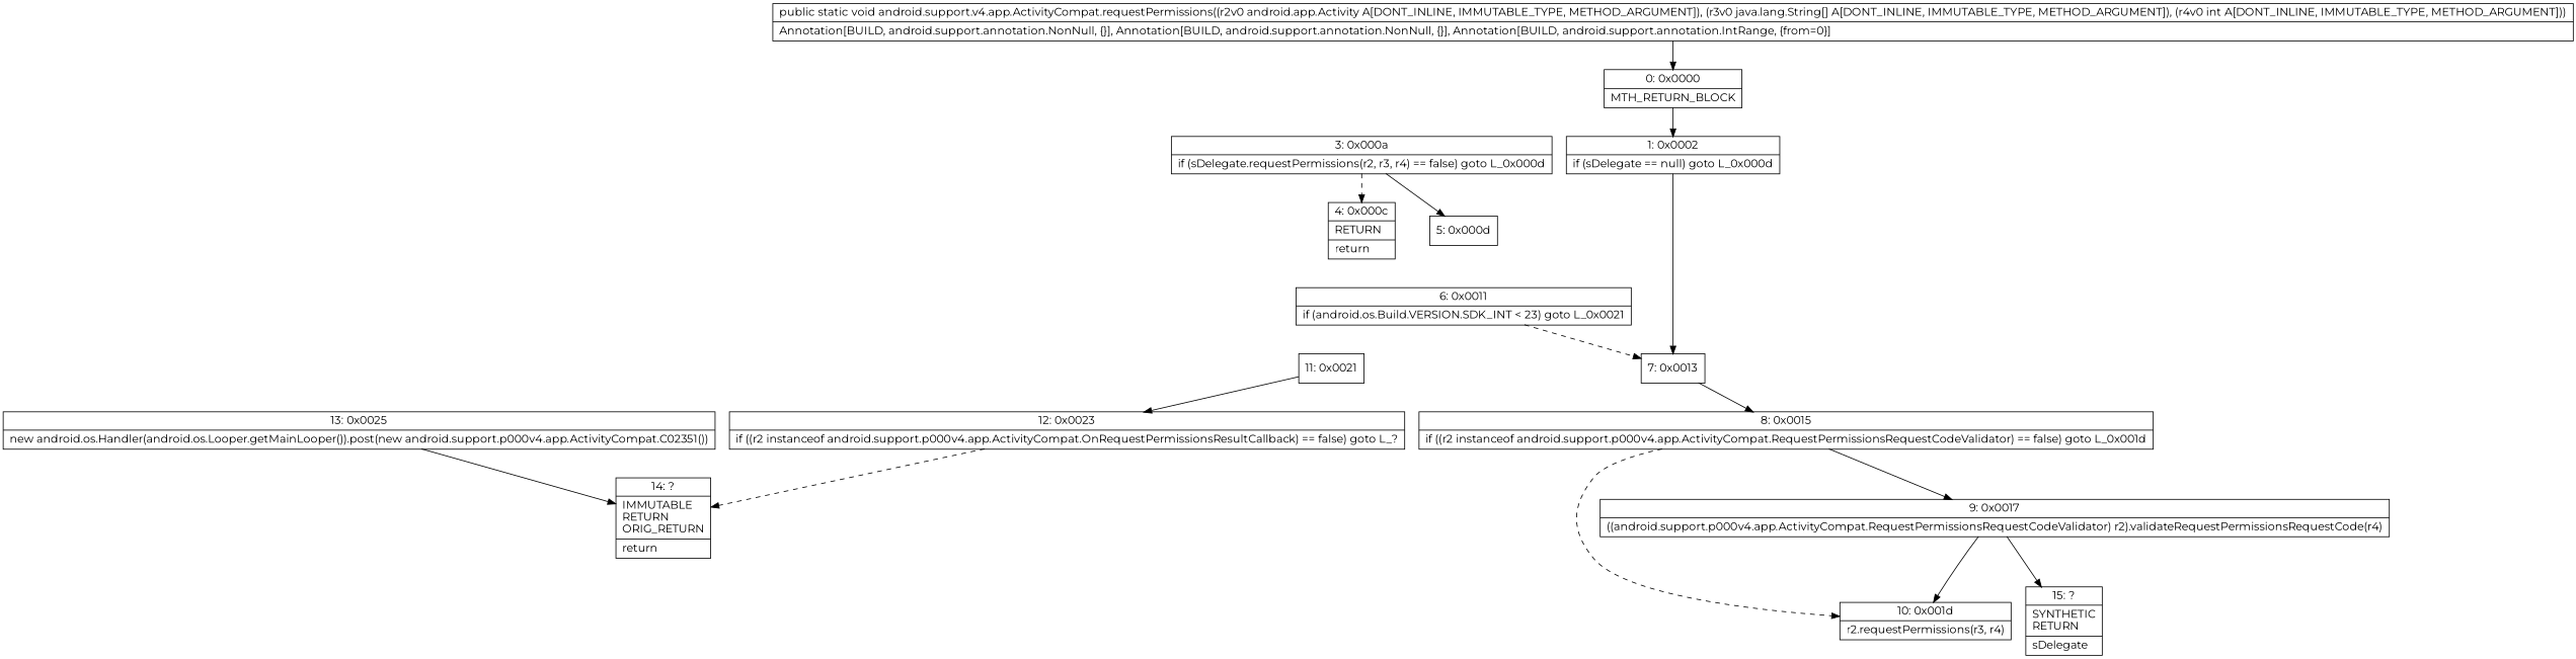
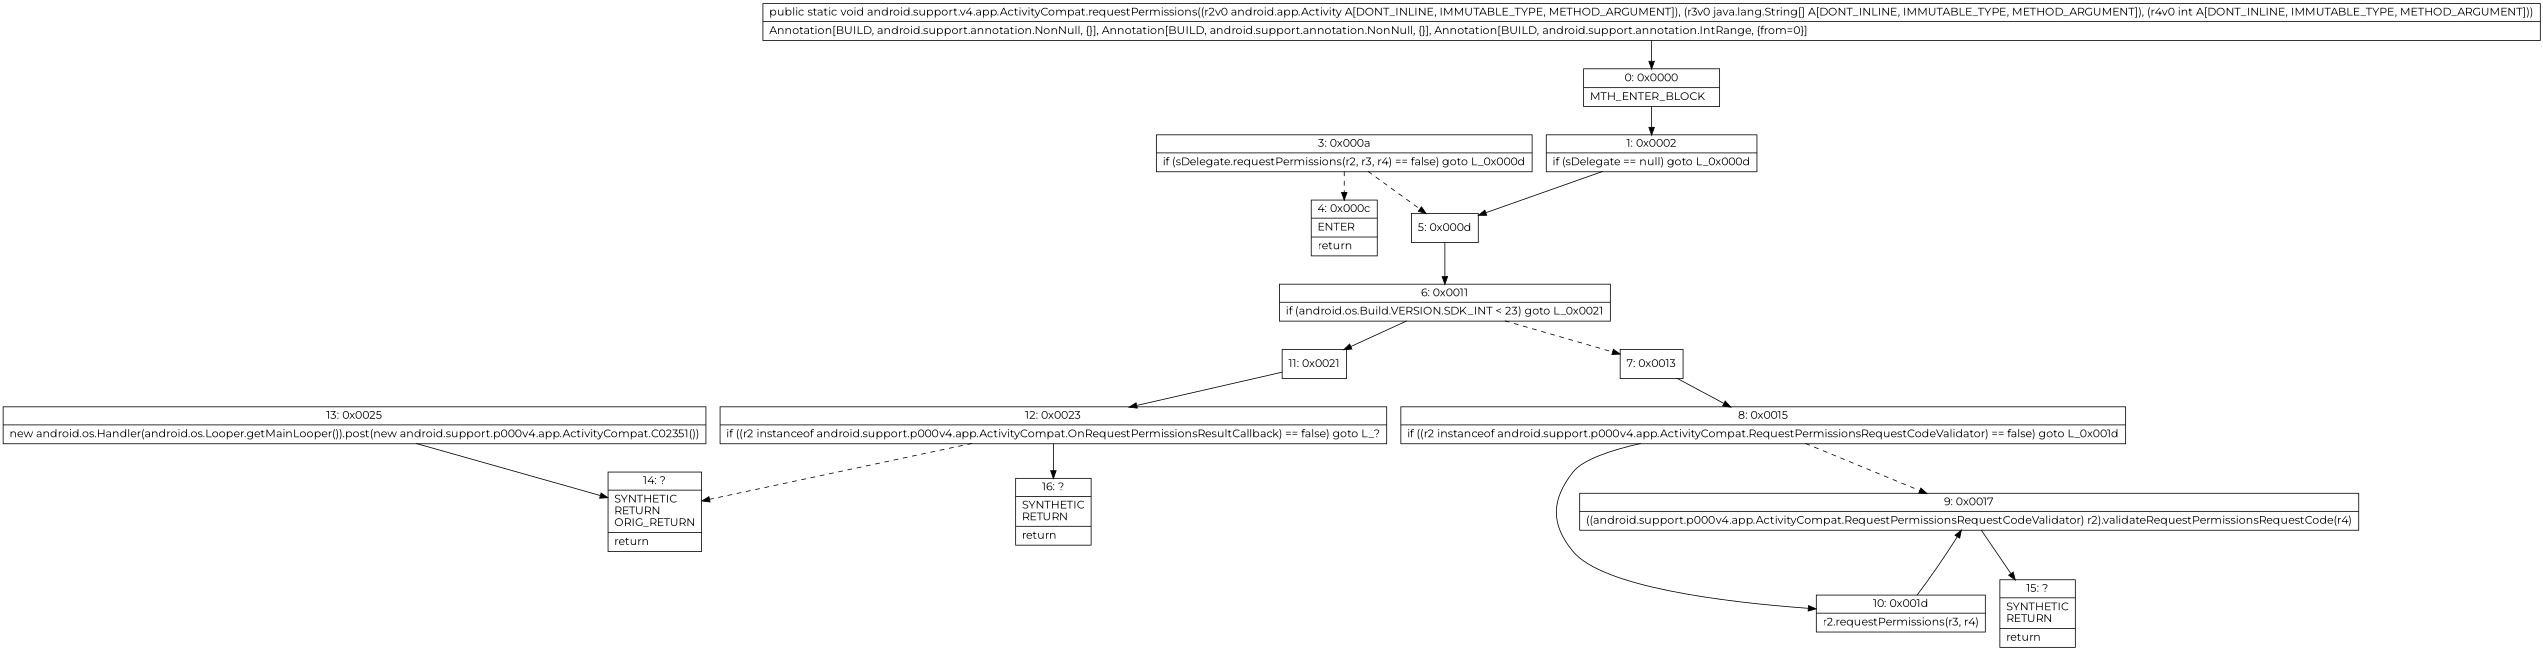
  digraph {
    fontname=Montserrat
    node [fontname=Montserrat shape=record]
    edge [fontname=Montserrat]
-   n1 [label="{0\:\ 0x0000|MTH_RETURN_BLOCK\l}"]
+   n1 [label="{0\:\ 0x0000|MTH_ENTER_BLOCK\l}"]
    n2 [label="{1\:\ 0x0002|if (sDelegate == null) goto L_0x000d\l}"]
    n3 [label="{5\:\ 0x000d}"]
    n4 [label="{6\:\ 0x0011|if (android.os.Build.VERSION.SDK_INT \< 23) goto L_0x0021\l}"]
    n5 [label="{3\:\ 0x000a|if (sDelegate.requestPermissions(r2, r3, r4) == false) goto L_0x000d\l}"]
-   n6 [label="{4\:\ 0x000c|RETURN\l|return\l}"]
+   n6 [label="{4\:\ 0x000c|ENTER\l|return\l}"]
    n7 [label="{7\:\ 0x0013}"]
    n8 [label="{11\:\ 0x0021}"]
    n9 [label="{8\:\ 0x0015|if ((r2 instanceof android.support.p000v4.app.ActivityCompat.RequestPermissionsRequestCodeValidator) == false) goto L_0x001d\l}"]
    n10 [label="{12\:\ 0x0023|if ((r2 instanceof android.support.p000v4.app.ActivityCompat.OnRequestPermissionsResultCallback) == false) goto L_?\l}"]
    n11 [label="{9\:\ 0x0017|((android.support.p000v4.app.ActivityCompat.RequestPermissionsRequestCodeValidator) r2).validateRequestPermissionsRequestCode(r4)\l}"]
    n12 [label="{10\:\ 0x001d|r2.requestPermissions(r3, r4)\l}"]
-   n13 [label="{15\:\ ?|SYNTHETIC\lRETURN\l|sDelegate\l}"]
-   n15 [label="{14\:\ ?|IMMUTABLE\lRETURN\lORIG_RETURN\l|return\l}"]
+   n13 [label="{15\:\ ?|SYNTHETIC\lRETURN\l|return\l}"]
+   n14 [label="{16\:\ ?|SYNTHETIC\lRETURN\l|return\l}"]
+   n15 [label="{14\:\ ?|SYNTHETIC\lRETURN\lORIG_RETURN\l|return\l}"]
    n16 [label="{13\:\ 0x0025|new android.os.Handler(android.os.Looper.getMainLooper()).post(new android.support.p000v4.app.ActivityCompat.C02351())\l}"]
    n17 [label="{public static void android.support.v4.app.ActivityCompat.requestPermissions((r2v0 android.app.Activity A[DONT_INLINE, IMMUTABLE_TYPE, METHOD_ARGUMENT]), (r3v0 java.lang.String[] A[DONT_INLINE, IMMUTABLE_TYPE, METHOD_ARGUMENT]), (r4v0 int A[DONT_INLINE, IMMUTABLE_TYPE, METHOD_ARGUMENT]))  | Annotation[BUILD, android.support.annotation.NonNull, \{\}], Annotation[BUILD, android.support.annotation.NonNull, \{\}], Annotation[BUILD, android.support.annotation.IntRange, \{from=0\}]\l}"]
    n1 -> n2
-   n2 -> n7
+   n2 -> n3
+   n3 -> n4
    n4 -> n7 [style=dashed]
-   n5 -> n3
+   n4 -> n8
+   n5 -> n3 [style=dashed]
    n5 -> n6 [style=dashed]
    n7 -> n9
    n8 -> n10
-   n9 -> n11 [style=solid]
-   n9 -> n12 [style=dashed]
+   n9 -> n11 [style=dashed]
+   n9 -> n12
+   n10 -> n14
    n10 -> n15 [style=dashed]
-   n11 -> n12
+   n12 -> n11
    n11 -> n13
    n16 -> n15
    n17 -> n1
  }
